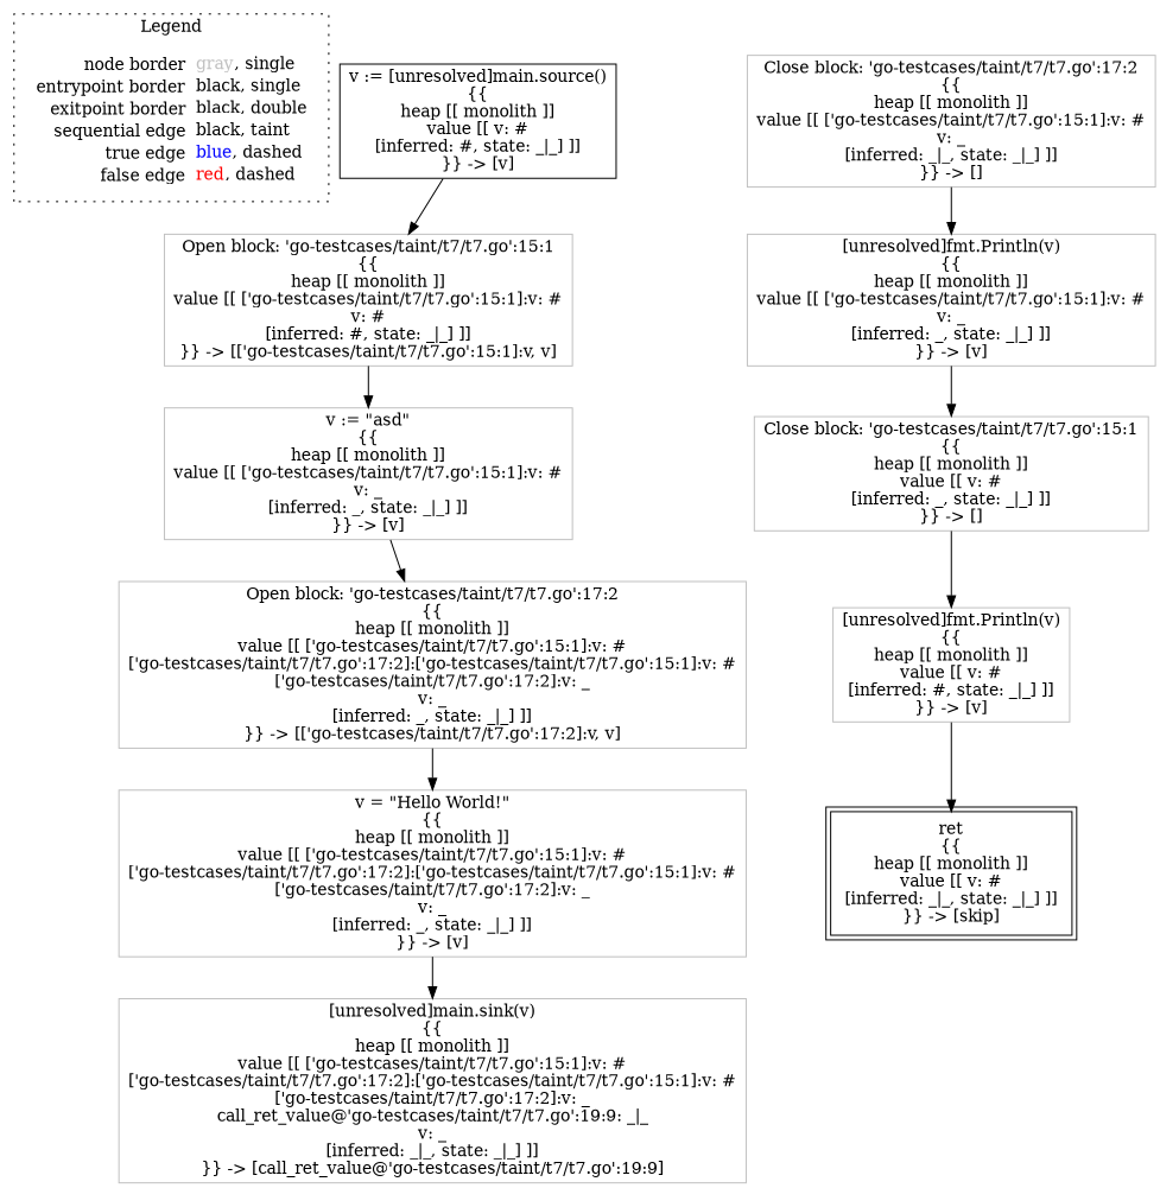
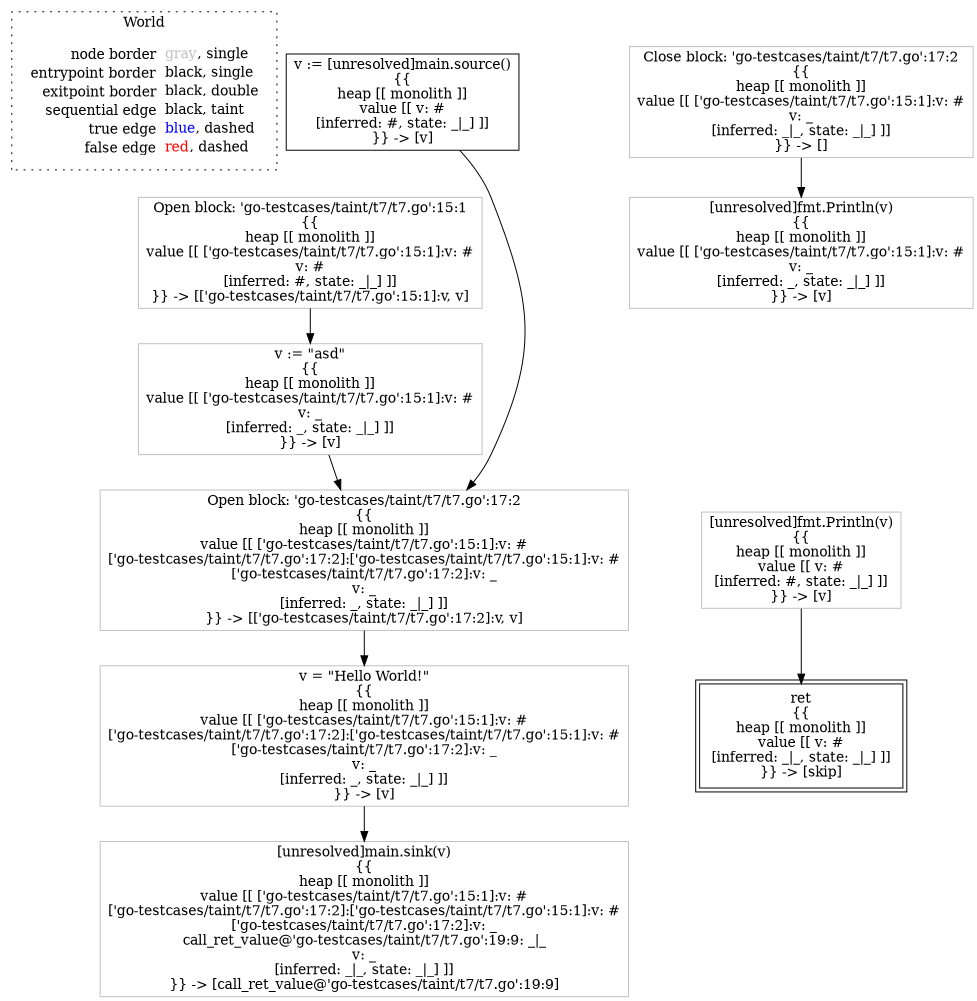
  digraph {
    node [shape=rect color=gray]
    edge [color=black]
    n1 [label=<<table border="0" cellpadding="2" cellspacing="0" cellborder="0"><tr><td align="right">node border&nbsp;</td><td align="left"><font color="gray">gray</font>, single</td></tr><tr><td align="right">entrypoint border&nbsp;</td><td align="left"><font color="black">black</font>, single</td></tr><tr><td align="right">exitpoint border&nbsp;</td><td align="left"><font color="black">black</font>, double</td></tr><tr><td align="right">sequential edge&nbsp;</td><td align="left"><font color="black">black</font>, taint</td></tr><tr><td align="right">true edge&nbsp;</td><td align="left"><font color="blue">blue</font>, dashed</td></tr><tr><td align="right">false edge&nbsp;</td><td align="left"><font color="red">red</font>, dashed</td></tr></table>> shape=plaintext color=""]
    n2 [color=black label=<v := [unresolved]main.source()<BR/>{{<BR/>heap [[ monolith ]]<BR/>value [[ v: #<BR/>[inferred: #, state: _|_] ]]<BR/>}} -&gt; [v]>]
    n3 [label=<Open block: 'go-testcases/taint/t7/t7.go':15:1<BR/>{{<BR/>heap [[ monolith ]]<BR/>value [[ ['go-testcases/taint/t7/t7.go':15:1]:v: #<BR/>v: #<BR/>[inferred: #, state: _|_] ]]<BR/>}} -&gt; [['go-testcases/taint/t7/t7.go':15:1]:v, v]>]
    n4 [label=<v := &quot;asd&quot;<BR/>{{<BR/>heap [[ monolith ]]<BR/>value [[ ['go-testcases/taint/t7/t7.go':15:1]:v: #<BR/>v: _<BR/>[inferred: _, state: _|_] ]]<BR/>}} -&gt; [v]>]
    n5 [label=<[unresolved]main.sink(v)<BR/>{{<BR/>heap [[ monolith ]]<BR/>value [[ ['go-testcases/taint/t7/t7.go':15:1]:v: #<BR/>['go-testcases/taint/t7/t7.go':17:2]:['go-testcases/taint/t7/t7.go':15:1]:v: #<BR/>['go-testcases/taint/t7/t7.go':17:2]:v: _<BR/>call_ret_value@'go-testcases/taint/t7/t7.go':19:9: _|_<BR/>v: _<BR/>[inferred: _|_, state: _|_] ]]<BR/>}} -&gt; [call_ret_value@'go-testcases/taint/t7/t7.go':19:9]>]
    n6 [label=<Close block: 'go-testcases/taint/t7/t7.go':17:2<BR/>{{<BR/>heap [[ monolith ]]<BR/>value [[ ['go-testcases/taint/t7/t7.go':15:1]:v: #<BR/>v: _<BR/>[inferred: _|_, state: _|_] ]]<BR/>}} -&gt; []>]
    n7 [label=<[unresolved]fmt.Println(v)<BR/>{{<BR/>heap [[ monolith ]]<BR/>value [[ ['go-testcases/taint/t7/t7.go':15:1]:v: #<BR/>v: _<BR/>[inferred: _, state: _|_] ]]<BR/>}} -&gt; [v]>]
    n8 [color=black label=<ret<BR/>{{<BR/>heap [[ monolith ]]<BR/>value [[ v: #<BR/>[inferred: _|_, state: _|_] ]]<BR/>}} -&gt; [skip]> peripheries=2]
    n9 [label=<v = &quot;Hello World!&quot;<BR/>{{<BR/>heap [[ monolith ]]<BR/>value [[ ['go-testcases/taint/t7/t7.go':15:1]:v: #<BR/>['go-testcases/taint/t7/t7.go':17:2]:['go-testcases/taint/t7/t7.go':15:1]:v: #<BR/>['go-testcases/taint/t7/t7.go':17:2]:v: _<BR/>v: _<BR/>[inferred: _, state: _|_] ]]<BR/>}} -&gt; [v]>]
    n10 [label=<Open block: 'go-testcases/taint/t7/t7.go':17:2<BR/>{{<BR/>heap [[ monolith ]]<BR/>value [[ ['go-testcases/taint/t7/t7.go':15:1]:v: #<BR/>['go-testcases/taint/t7/t7.go':17:2]:['go-testcases/taint/t7/t7.go':15:1]:v: #<BR/>['go-testcases/taint/t7/t7.go':17:2]:v: _<BR/>v: _<BR/>[inferred: _, state: _|_] ]]<BR/>}} -&gt; [['go-testcases/taint/t7/t7.go':17:2]:v, v]>]
-   n11 [label=<Close block: 'go-testcases/taint/t7/t7.go':15:1<BR/>{{<BR/>heap [[ monolith ]]<BR/>value [[ v: #<BR/>[inferred: _, state: _|_] ]]<BR/>}} -&gt; []>]
    n12 [label=<[unresolved]fmt.Println(v)<BR/>{{<BR/>heap [[ monolith ]]<BR/>value [[ v: #<BR/>[inferred: #, state: _|_] ]]<BR/>}} -&gt; [v]>]
    subgraph cluster_1 {
-     label=Legend
+     label=World
      style=dotted
      n1
    }
-   n2 -> n3
+   n2 -> n10
    n3 -> n4
    n4 -> n10
    n6 -> n7
-   n7 -> n11
    n9 -> n5
    n10 -> n9
-   n11 -> n12
    n12 -> n8
  }
